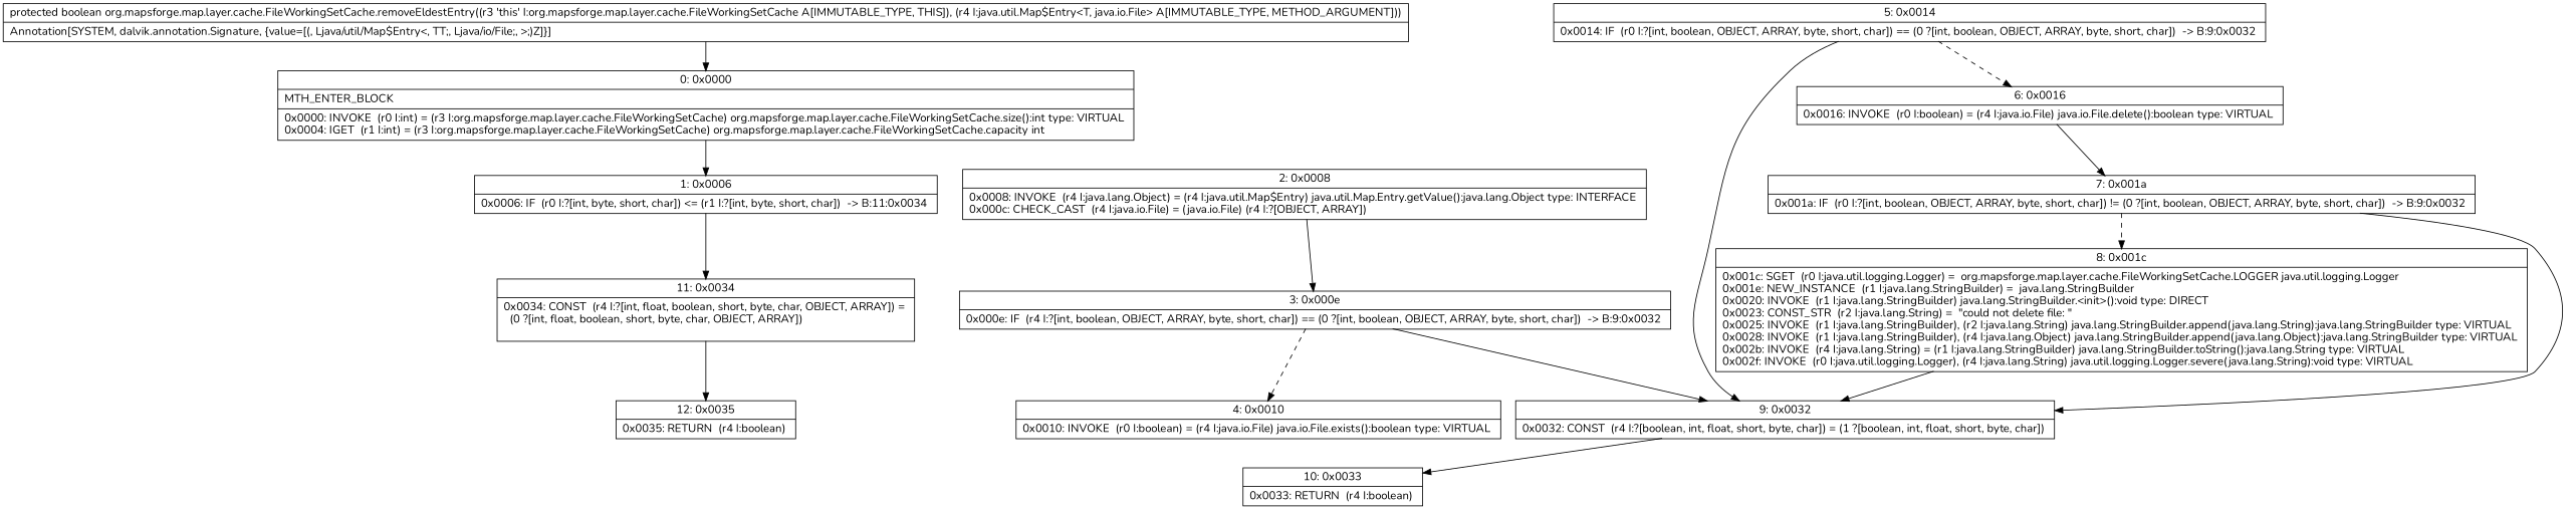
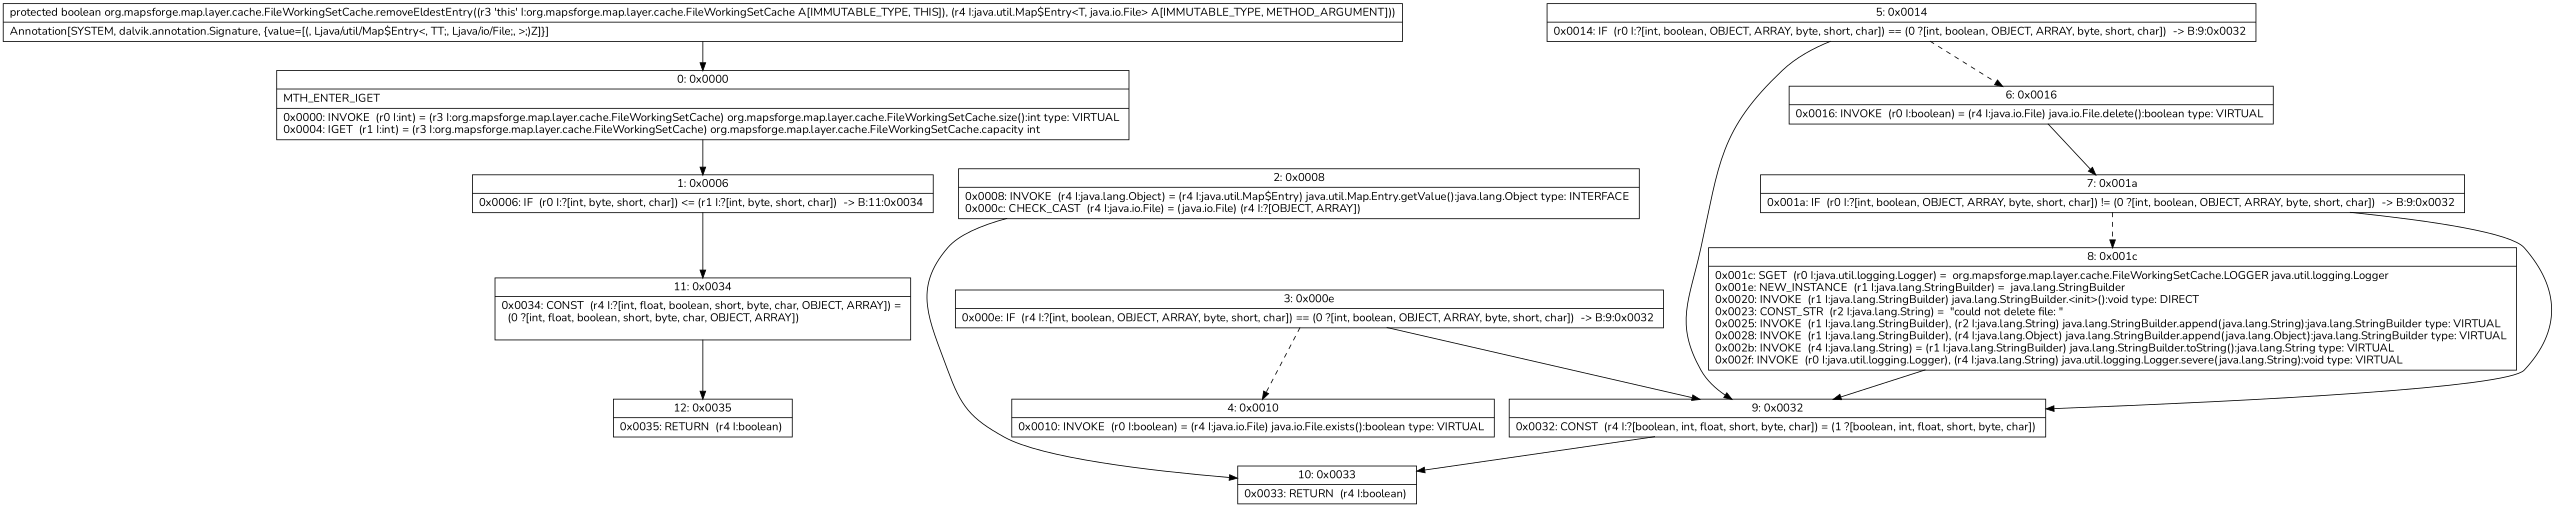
  digraph {
    fontname=Nunito
    node [fontname=Nunito shape=record]
    edge [fontname=Nunito]
-   n1 [label="{0\:\ 0x0000|MTH_ENTER_BLOCK\l|0x0000: INVOKE  (r0 I:int) = (r3 I:org.mapsforge.map.layer.cache.FileWorkingSetCache) org.mapsforge.map.layer.cache.FileWorkingSetCache.size():int type: VIRTUAL \l0x0004: IGET  (r1 I:int) = (r3 I:org.mapsforge.map.layer.cache.FileWorkingSetCache) org.mapsforge.map.layer.cache.FileWorkingSetCache.capacity int \l}"]
+   n1 [label="{0\:\ 0x0000|MTH_ENTER_IGET\l|0x0000: INVOKE  (r0 I:int) = (r3 I:org.mapsforge.map.layer.cache.FileWorkingSetCache) org.mapsforge.map.layer.cache.FileWorkingSetCache.size():int type: VIRTUAL \l0x0004: IGET  (r1 I:int) = (r3 I:org.mapsforge.map.layer.cache.FileWorkingSetCache) org.mapsforge.map.layer.cache.FileWorkingSetCache.capacity int \l}"]
    n2 [label="{1\:\ 0x0006|0x0006: IF  (r0 I:?[int, byte, short, char]) \<= (r1 I:?[int, byte, short, char])  \-\> B:11:0x0034 \l}"]
    n3 [label="{11\:\ 0x0034|0x0034: CONST  (r4 I:?[int, float, boolean, short, byte, char, OBJECT, ARRAY]) = \l  (0 ?[int, float, boolean, short, byte, char, OBJECT, ARRAY])\l \l}"]
    n4 [label="{2\:\ 0x0008|0x0008: INVOKE  (r4 I:java.lang.Object) = (r4 I:java.util.Map$Entry) java.util.Map.Entry.getValue():java.lang.Object type: INTERFACE \l0x000c: CHECK_CAST  (r4 I:java.io.File) = (java.io.File) (r4 I:?[OBJECT, ARRAY]) \l}"]
    n5 [label="{3\:\ 0x000e|0x000e: IF  (r4 I:?[int, boolean, OBJECT, ARRAY, byte, short, char]) == (0 ?[int, boolean, OBJECT, ARRAY, byte, short, char])  \-\> B:9:0x0032 \l}"]
    n6 [label="{12\:\ 0x0035|0x0035: RETURN  (r4 I:boolean) \l}"]
    n7 [label="{4\:\ 0x0010|0x0010: INVOKE  (r0 I:boolean) = (r4 I:java.io.File) java.io.File.exists():boolean type: VIRTUAL \l}"]
    n8 [label="{9\:\ 0x0032|0x0032: CONST  (r4 I:?[boolean, int, float, short, byte, char]) = (1 ?[boolean, int, float, short, byte, char]) \l}"]
    n9 [label="{10\:\ 0x0033|0x0033: RETURN  (r4 I:boolean) \l}"]
    n10 [label="{5\:\ 0x0014|0x0014: IF  (r0 I:?[int, boolean, OBJECT, ARRAY, byte, short, char]) == (0 ?[int, boolean, OBJECT, ARRAY, byte, short, char])  \-\> B:9:0x0032 \l}"]
    n11 [label="{6\:\ 0x0016|0x0016: INVOKE  (r0 I:boolean) = (r4 I:java.io.File) java.io.File.delete():boolean type: VIRTUAL \l}"]
    n12 [label="{7\:\ 0x001a|0x001a: IF  (r0 I:?[int, boolean, OBJECT, ARRAY, byte, short, char]) != (0 ?[int, boolean, OBJECT, ARRAY, byte, short, char])  \-\> B:9:0x0032 \l}"]
    n13 [label="{8\:\ 0x001c|0x001c: SGET  (r0 I:java.util.logging.Logger) =  org.mapsforge.map.layer.cache.FileWorkingSetCache.LOGGER java.util.logging.Logger \l0x001e: NEW_INSTANCE  (r1 I:java.lang.StringBuilder) =  java.lang.StringBuilder \l0x0020: INVOKE  (r1 I:java.lang.StringBuilder) java.lang.StringBuilder.\<init\>():void type: DIRECT \l0x0023: CONST_STR  (r2 I:java.lang.String) =  \"could not delete file: \" \l0x0025: INVOKE  (r1 I:java.lang.StringBuilder), (r2 I:java.lang.String) java.lang.StringBuilder.append(java.lang.String):java.lang.StringBuilder type: VIRTUAL \l0x0028: INVOKE  (r1 I:java.lang.StringBuilder), (r4 I:java.lang.Object) java.lang.StringBuilder.append(java.lang.Object):java.lang.StringBuilder type: VIRTUAL \l0x002b: INVOKE  (r4 I:java.lang.String) = (r1 I:java.lang.StringBuilder) java.lang.StringBuilder.toString():java.lang.String type: VIRTUAL \l0x002f: INVOKE  (r0 I:java.util.logging.Logger), (r4 I:java.lang.String) java.util.logging.Logger.severe(java.lang.String):void type: VIRTUAL \l}"]
    n14 [label="{protected boolean org.mapsforge.map.layer.cache.FileWorkingSetCache.removeEldestEntry((r3 'this' I:org.mapsforge.map.layer.cache.FileWorkingSetCache A[IMMUTABLE_TYPE, THIS]), (r4 I:java.util.Map$Entry\<T, java.io.File\> A[IMMUTABLE_TYPE, METHOD_ARGUMENT]))  | Annotation[SYSTEM, dalvik.annotation.Signature, \{value=[(, Ljava\/util\/Map$Entry\<, TT;, Ljava\/io\/File;, \>;)Z]\}]\l}"]
    n1 -> n2
    n2 -> n3
    n3 -> n6
-   n4 -> n5
+   n4 -> n9
    n5 -> n7 [style=dashed]
    n5 -> n8
    n8 -> n9
    n10 -> n8
    n10 -> n11 [style=dashed]
    n11 -> n12
    n12 -> n8
    n12 -> n13 [style=dashed]
    n13 -> n8
    n14 -> n1
  }
